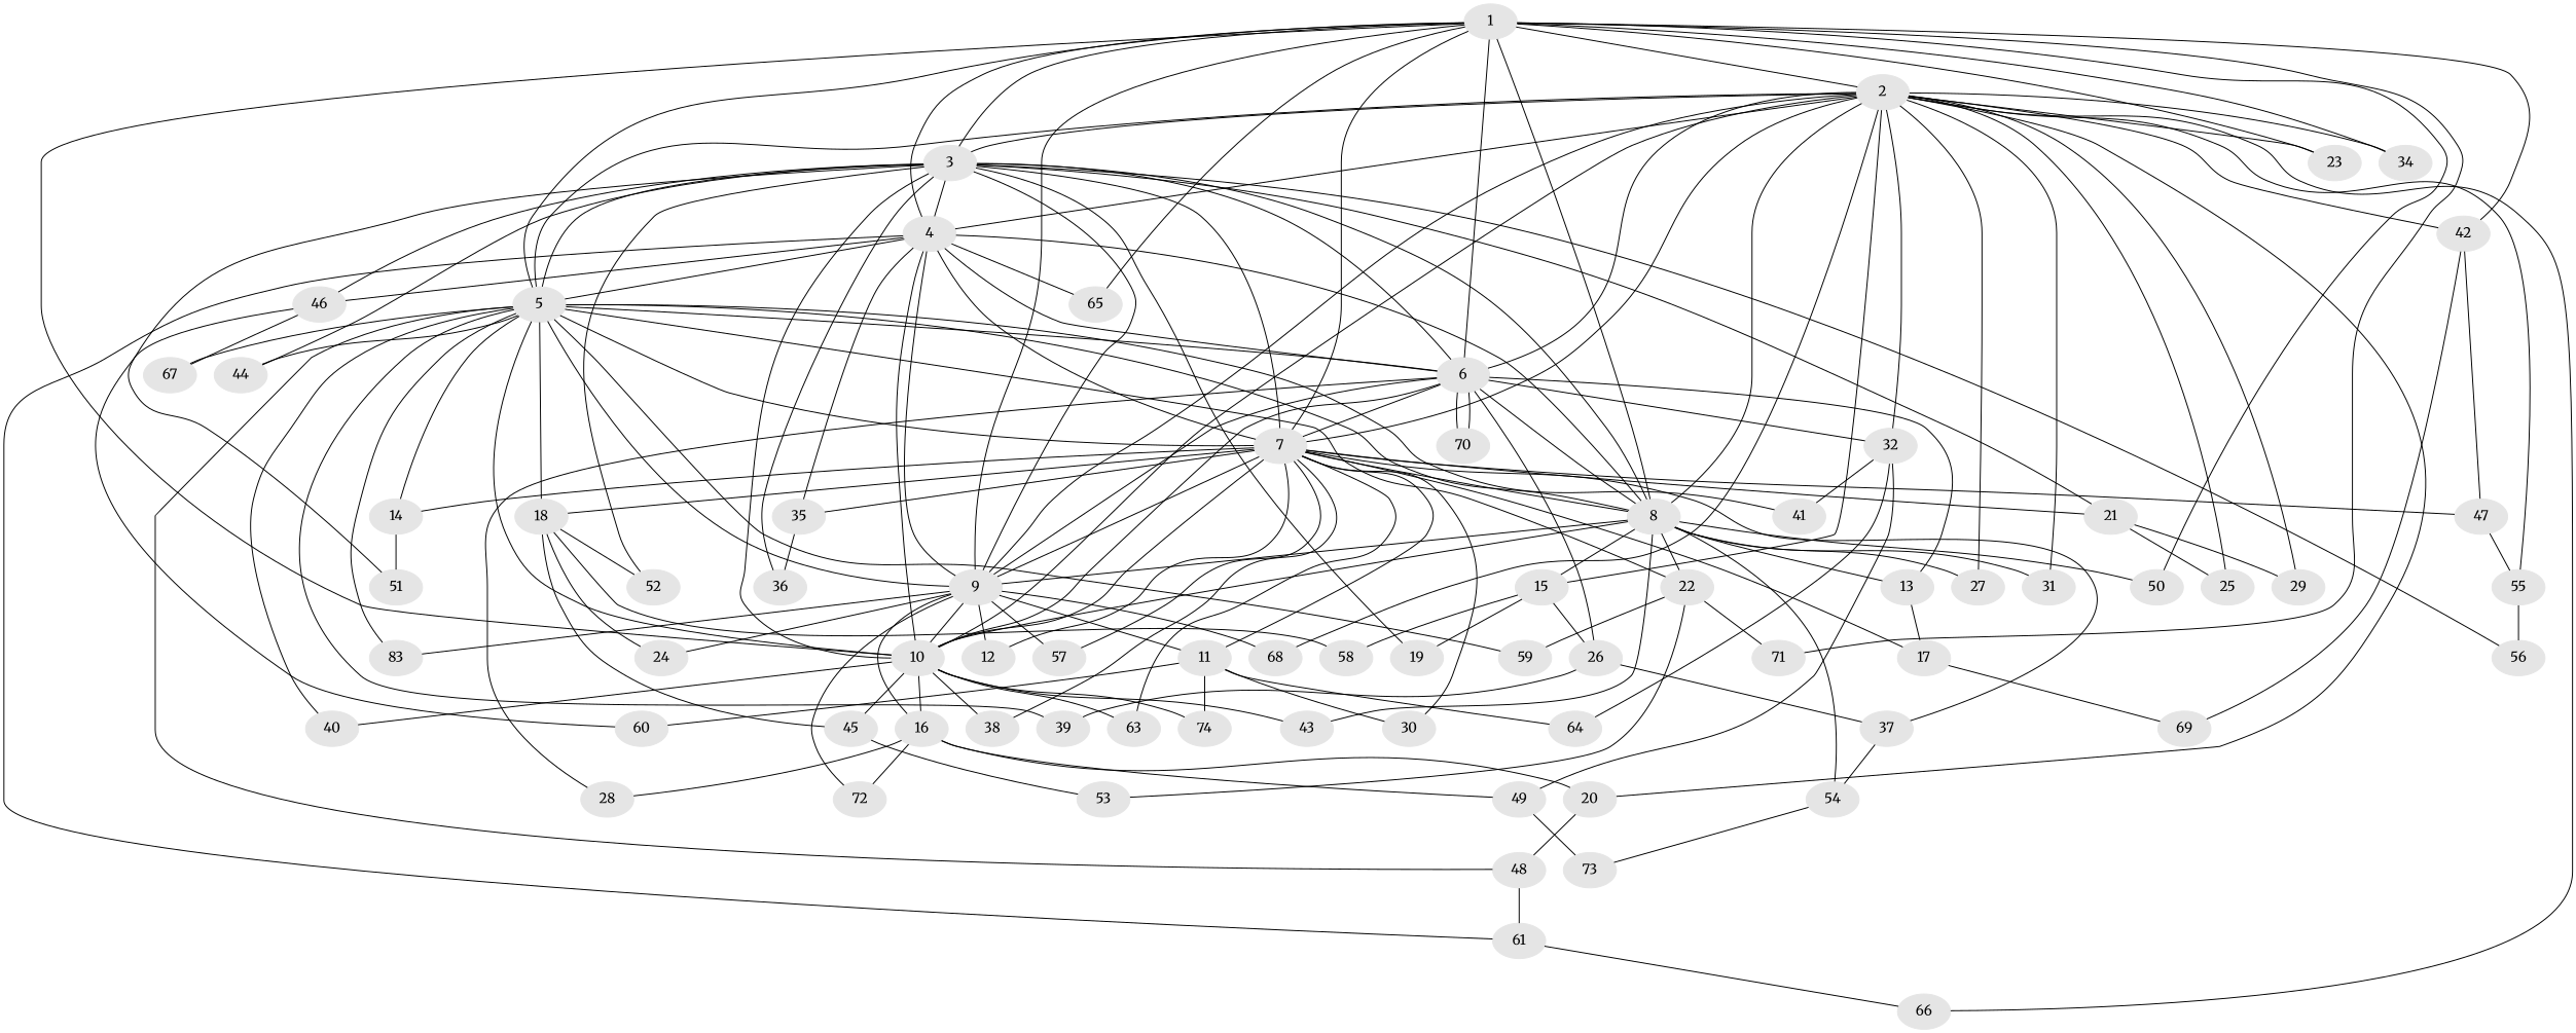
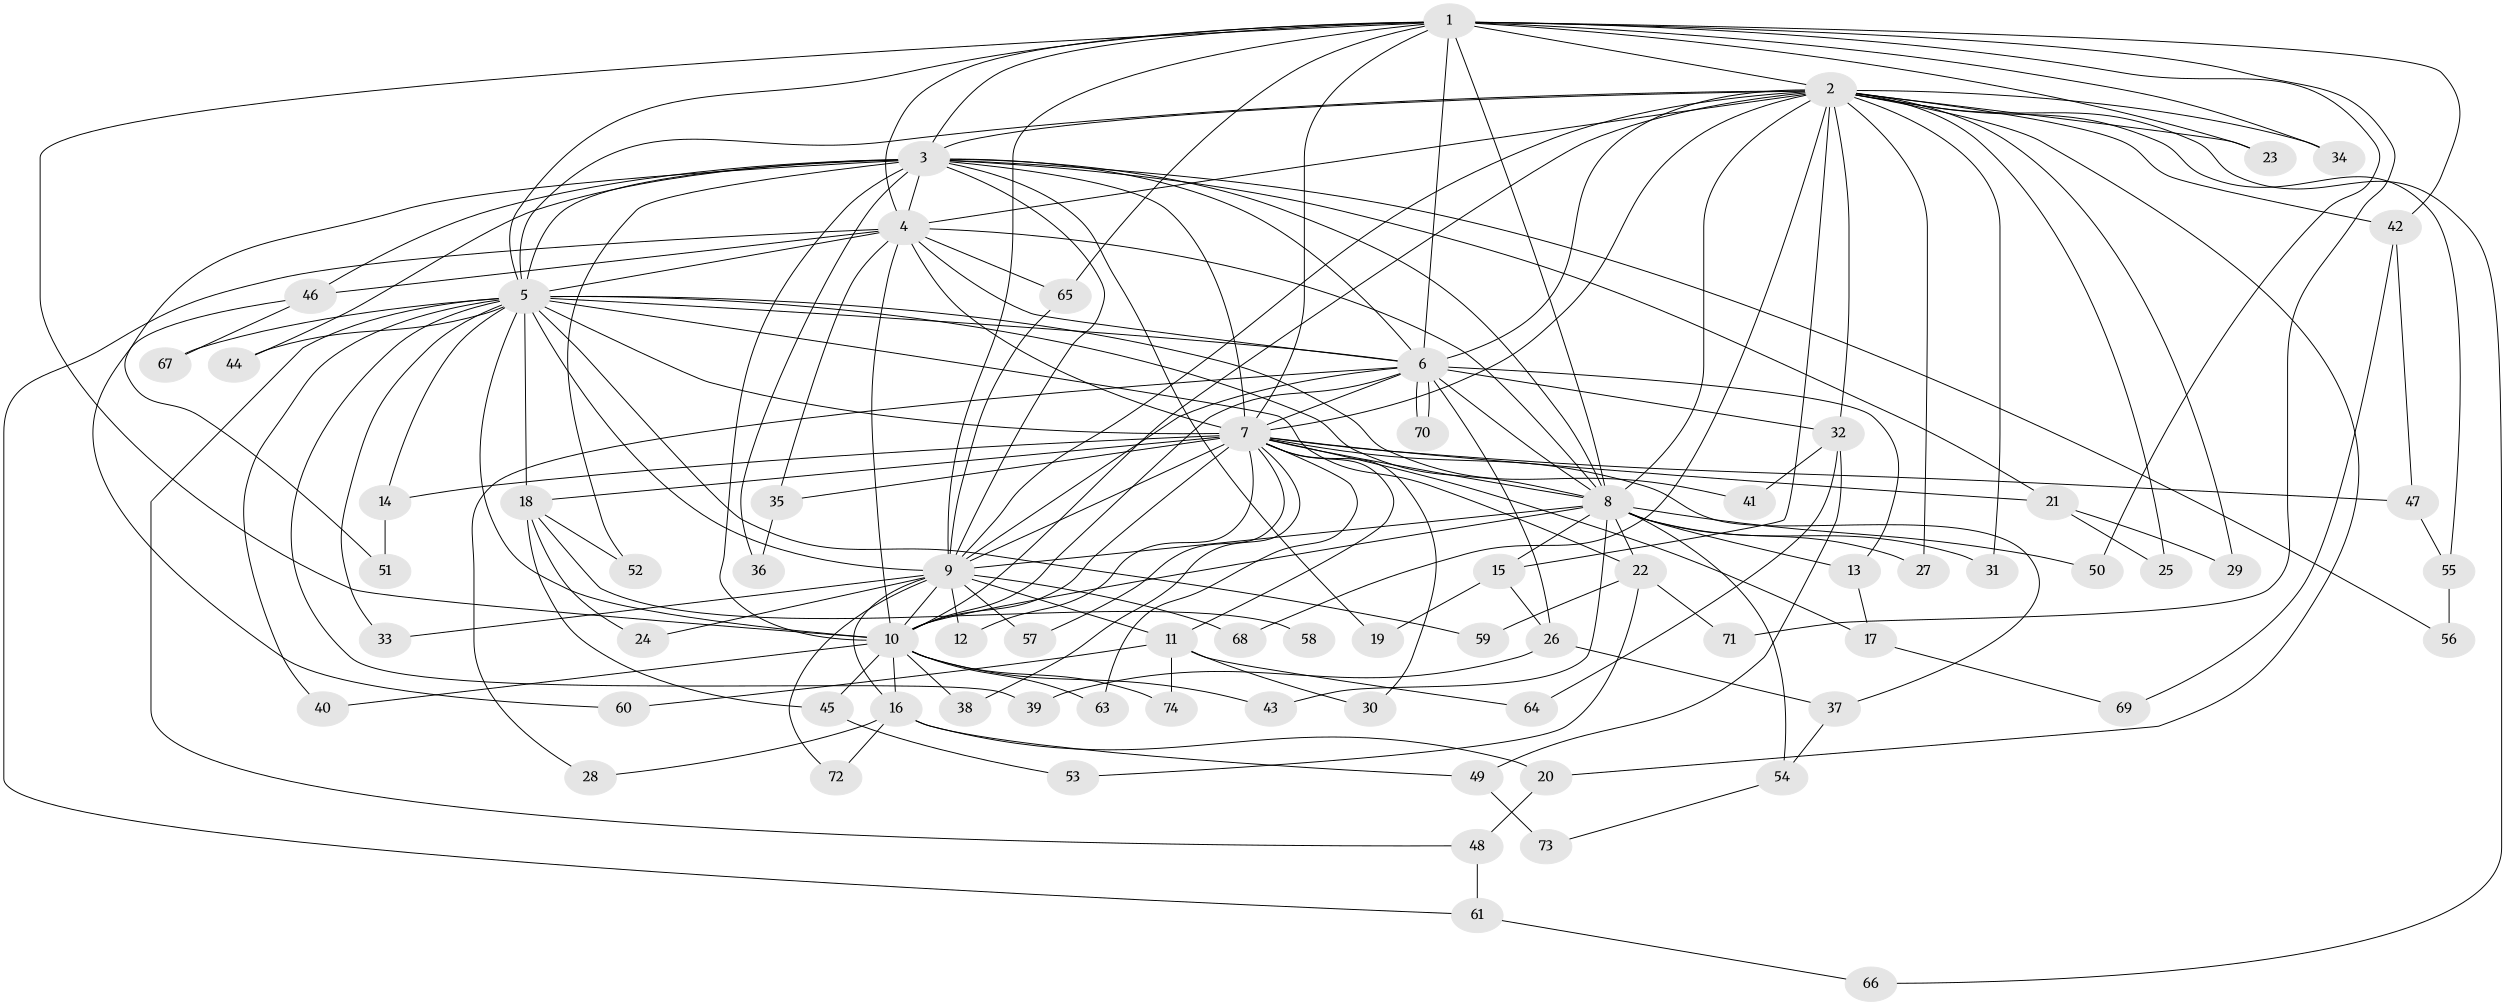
  graph {
    fontname=Merriweather
    node [color=gray90 fontname=Merriweather style=filled]
    edge [fontname=Merriweather]
    1
    2
    3
    4
    5
    6
    7
    8
    9
    10
    23
    34
    42
    50
    65
    71
    15
    20
    25
    27
    29
    31
    32
    55
    66
    68
    19
    21
    36
    44
    46
    51
    52
    56
    35
    61
    14
    18
    22
-   33 [label=83]
+   33
    39
    40
    41
    48
    59
    67
    13
    26
    28
    70
    11
    12
    17
    30
    37
    38
    47
    57
    63
    43
    54
    16
    24
    72
    45
    74
    69
    58
    64
    49
    60
    53
    73
    1 -- 2
    1 -- 3
    1 -- 4
    1 -- 5
    1 -- 6
    1 -- 7
    1 -- 8
    1 -- 9
    1 -- 10
    1 -- 23
    1 -- 34
    1 -- 42
    1 -- 50
    1 -- 65
    1 -- 71
    2 -- 3
    2 -- 4
    2 -- 5
    2 -- 6
    2 -- 7
    2 -- 8
    2 -- 9
    2 -- 10
    2 -- 23
    2 -- 34
    2 -- 42
    2 -- 15
    2 -- 20
    2 -- 25
    2 -- 27
    2 -- 29
    2 -- 31
    2 -- 32
    2 -- 55
    2 -- 66
    2 -- 68
    3 -- 4
    3 -- 5
    3 -- 6
    3 -- 7
    3 -- 8
    3 -- 9
    3 -- 10
    3 -- 19
    3 -- 21
    3 -- 36
    3 -- 44
    3 -- 46
    3 -- 51
    3 -- 52
    3 -- 56
    4 -- 5
    4 -- 6
    4 -- 7
    4 -- 8
-   4 -- 9
+   65 -- 9
    4 -- 10
    4 -- 65
    4 -- 46
    4 -- 35
    4 -- 61
    5 -- 6
    5 -- 7
    5 -- 8
    5 -- 9
    5 -- 10
    5 -- 44
    5 -- 14
    5 -- 18
    5 -- 22
    5 -- 33
    5 -- 39
    5 -- 40
    5 -- 41
    5 -- 48
    5 -- 59
    5 -- 67
    6 -- 7
    6 -- 8
    6 -- 9
    6 -- 10
    6 -- 32
    6 -- 13
    6 -- 26
    6 -- 28
    6 -- 70
    6 -- 70
    7 -- 8
    7 -- 9
    7 -- 10
    7 -- 21
    7 -- 35
    7 -- 14
    7 -- 18
    7 -- 11
    7 -- 12
    7 -- 17
    7 -- 30
    7 -- 37
    7 -- 38
    7 -- 47
    7 -- 57
    7 -- 63
    8 -- 9
    8 -- 10
    8 -- 50
    8 -- 15
    8 -- 27
    8 -- 31
    8 -- 22
    8 -- 13
    8 -- 43
    8 -- 54
    9 -- 10
    9 -- 68
    9 -- 33
    9 -- 11
    9 -- 12
    9 -- 57
    9 -- 16
    9 -- 24
    9 -- 72
    10 -- 40
    10 -- 38
    10 -- 63
    10 -- 43
    10 -- 16
    10 -- 45
    10 -- 74
    42 -- 47
    42 -- 69
    15 -- 19
    15 -- 26
-   15 -- 58
    20 -- 48
    32 -- 41
    32 -- 64
    32 -- 49
    55 -- 56
    21 -- 25
    21 -- 29
    46 -- 67
    46 -- 60
    35 -- 36
    61 -- 66
    14 -- 51
    18 -- 52
    18 -- 24
    18 -- 45
    18 -- 58
    22 -- 71
    22 -- 59
    22 -- 53
    48 -- 61
    13 -- 17
    26 -- 39
    26 -- 37
    11 -- 30
    11 -- 74
    11 -- 64
    11 -- 60
    17 -- 69
    37 -- 54
    47 -- 55
    54 -- 73
    16 -- 20
    16 -- 28
    16 -- 72
    16 -- 49
    45 -- 53
    49 -- 73
  }
